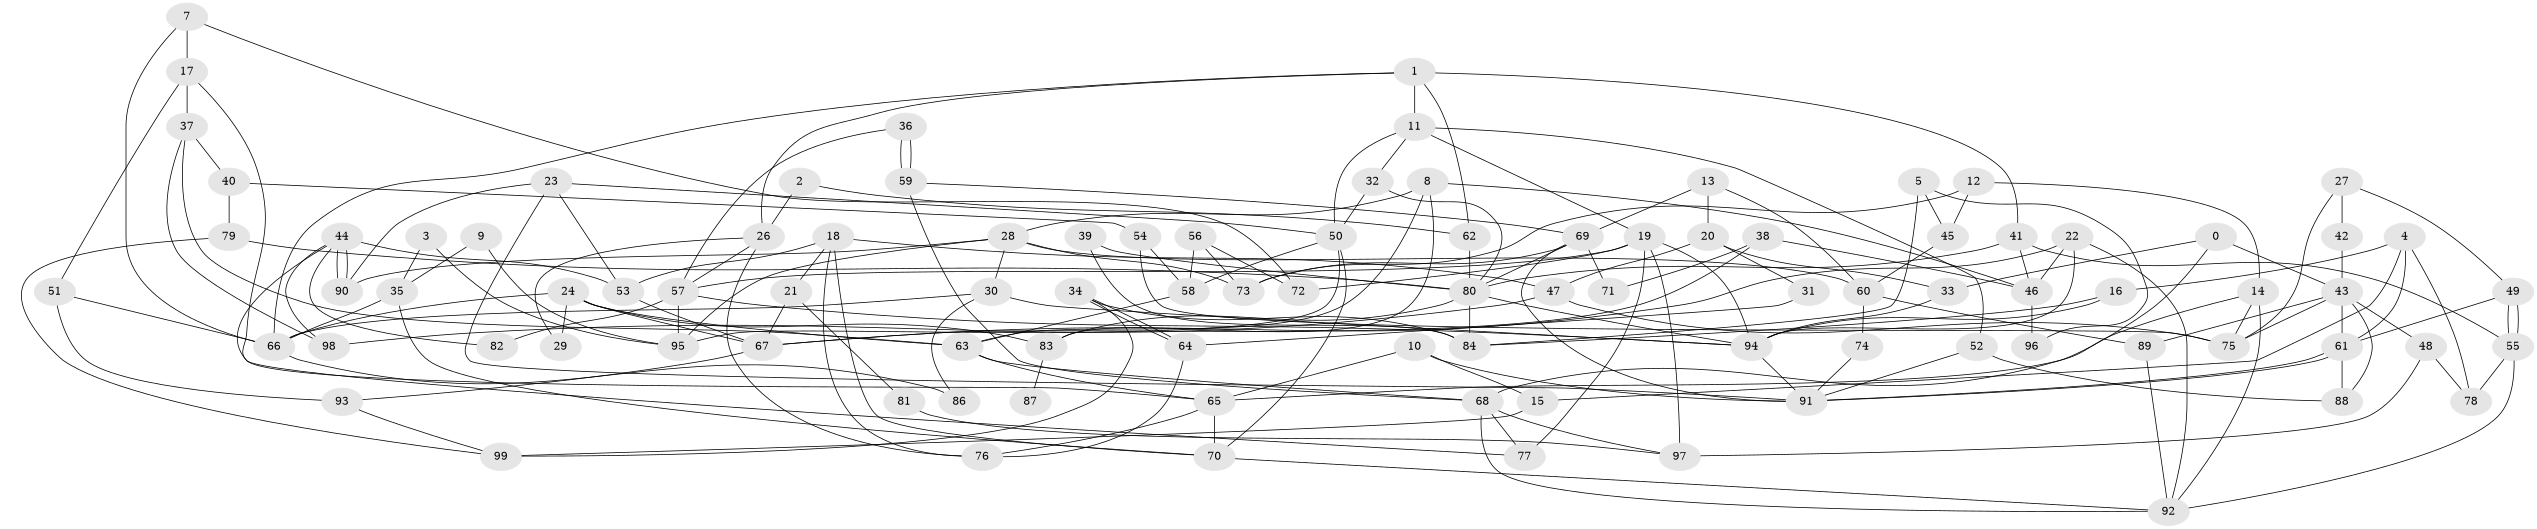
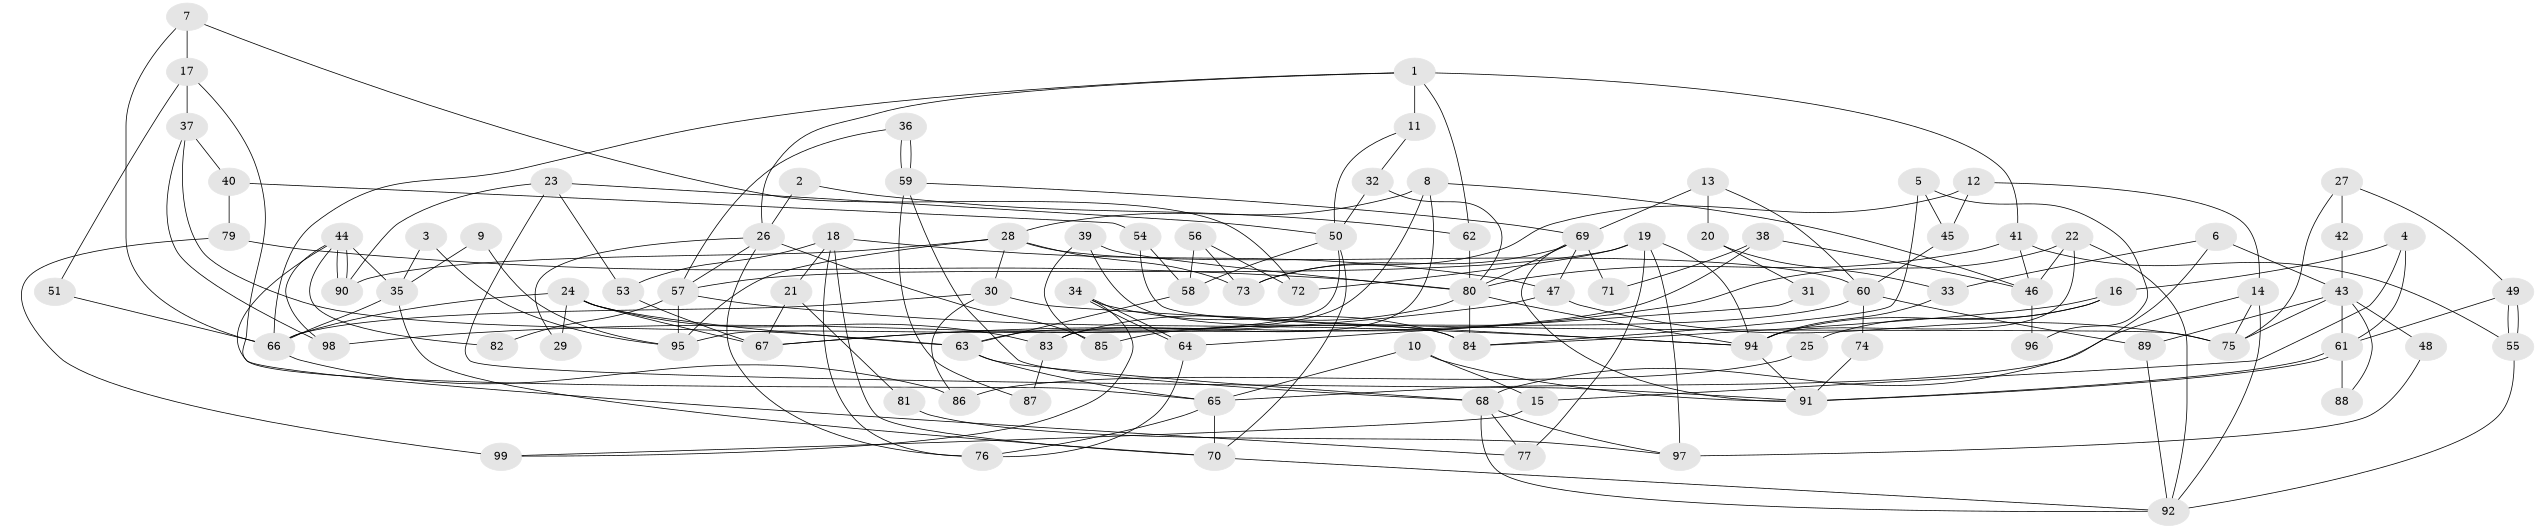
  graph {
    node [color=gray90 style=filled]
    1
    11
    26
    41
    62
    66
    19
    32
    50
-   52
    76
    57
    29
+   85
    46
    80
    55
    86
    2
    3
    35
    95
    70
    4
    15
    16
    61
-   78
    99
    84
+   25
    94
    91
    88
    5
    45
    96
    60
-   6 [label=0]
+   6
    33
    43
    68
    75
    48
    89
    92
    77
    97
    7
    17
    72
    65
    37
    51
    8
    28
    63
    83
    73
    90
    30
    87
    9
    10
    58
    12
    14
    13
    20
    69
    47
    31
    74
    71
    40
    98
-   93
    18
    21
    53
    67
    81
    82
    64
    22
    23
    24
    27
    42
    49
    34
    36
    59
    54
    79
    38
    39
    44
    56
    1 -- 11
    1 -- 26
    1 -- 41
    1 -- 62
    1 -- 66
-   11 -- 19
    11 -- 32
    11 -- 50
-   11 -- 52
    26 -- 76
    26 -- 57
    26 -- 29
+   26 -- 85
    41 -- 46
    41 -- 80
    41 -- 55
    62 -- 80
    66 -- 86
    19 -- 57
    19 -- 94
    19 -- 77
    19 -- 97
    19 -- 72
    32 -- 50
    32 -- 80
    50 -- 95
    50 -- 70
    50 -- 58
-   52 -- 91
-   52 -- 88
    57 -- 95
    57 -- 94
    57 -- 82
    46 -- 96
    80 -- 84
    80 -- 94
    80 -- 83
-   55 -- 78
    55 -- 92
    2 -- 26
    2 -- 62
    3 -- 35
    3 -- 95
    35 -- 66
    35 -- 70
    70 -- 92
    4 -- 15
    4 -- 16
    4 -- 61
-   4 -- 78
    15 -- 99
    16 -- 84
+   16 -- 25
    16 -- 94
    61 -- 91
    61 -- 91
    61 -- 88
+   25 -- 86
    94 -- 91
    5 -- 84
    5 -- 45
    5 -- 96
    45 -- 60
+   60 -- 85
    60 -- 89
    60 -- 74
    6 -- 33
    6 -- 43
    6 -- 68
    33 -- 94
    43 -- 61
    43 -- 88
    43 -- 75
    43 -- 48
    43 -- 89
    68 -- 92
    68 -- 77
    68 -- 97
-   48 -- 78
    48 -- 97
    89 -- 92
    7 -- 66
    7 -- 17
    7 -- 72
    17 -- 65
    17 -- 37
    17 -- 51
    65 -- 76
    65 -- 70
    37 -- 63
    37 -- 40
    37 -- 98
    51 -- 66
-   51 -- 93
    8 -- 46
    8 -- 28
    8 -- 63
    8 -- 83
    28 -- 95
    28 -- 60
    28 -- 73
    28 -- 90
    28 -- 30
    63 -- 68
    63 -- 65
    83 -- 87
    30 -- 66
    30 -- 86
    30 -- 94
    9 -- 35
    9 -- 95
    10 -- 15
    10 -- 91
    10 -- 65
    58 -- 63
    12 -- 45
    12 -- 73
    12 -- 14
    14 -- 75
    14 -- 92
    14 -- 65
    13 -- 60
    13 -- 20
    13 -- 69
    20 -- 33
-   20 -- 47
+   69 -- 47
    20 -- 31
    69 -- 80
    69 -- 91
    69 -- 73
    69 -- 71
    47 -- 75
    47 -- 98
    31 -- 64
    74 -- 91
    40 -- 54
    40 -- 79
-   93 -- 99
    18 -- 76
    18 -- 70
    18 -- 47
    18 -- 21
    18 -- 53
    21 -- 67
    21 -- 81
    53 -- 67
-   67 -- 93
    81 -- 97
    64 -- 76
    22 -- 46
    22 -- 94
    22 -- 92
    22 -- 67
    23 -- 50
    23 -- 91
    23 -- 90
    23 -- 53
    24 -- 66
    24 -- 29
    24 -- 63
    24 -- 83
    24 -- 67
    27 -- 75
    27 -- 42
    27 -- 49
    42 -- 43
    49 -- 55
    49 -- 55
    49 -- 61
    34 -- 99
    34 -- 84
    34 -- 64
    34 -- 64
    36 -- 57
    36 -- 59
    36 -- 59
    59 -- 68
+   59 -- 87
    59 -- 69
    54 -- 75
    54 -- 58
    79 -- 80
    79 -- 99
    38 -- 46
    38 -- 71
    38 -- 67
+   39 -- 85
    39 -- 80
    39 -- 84
    44 -- 77
    44 -- 90
    44 -- 90
    44 -- 98
-   44 -- 53
+   44 -- 35
    44 -- 82
    56 -- 72
    56 -- 73
    56 -- 58
  }
